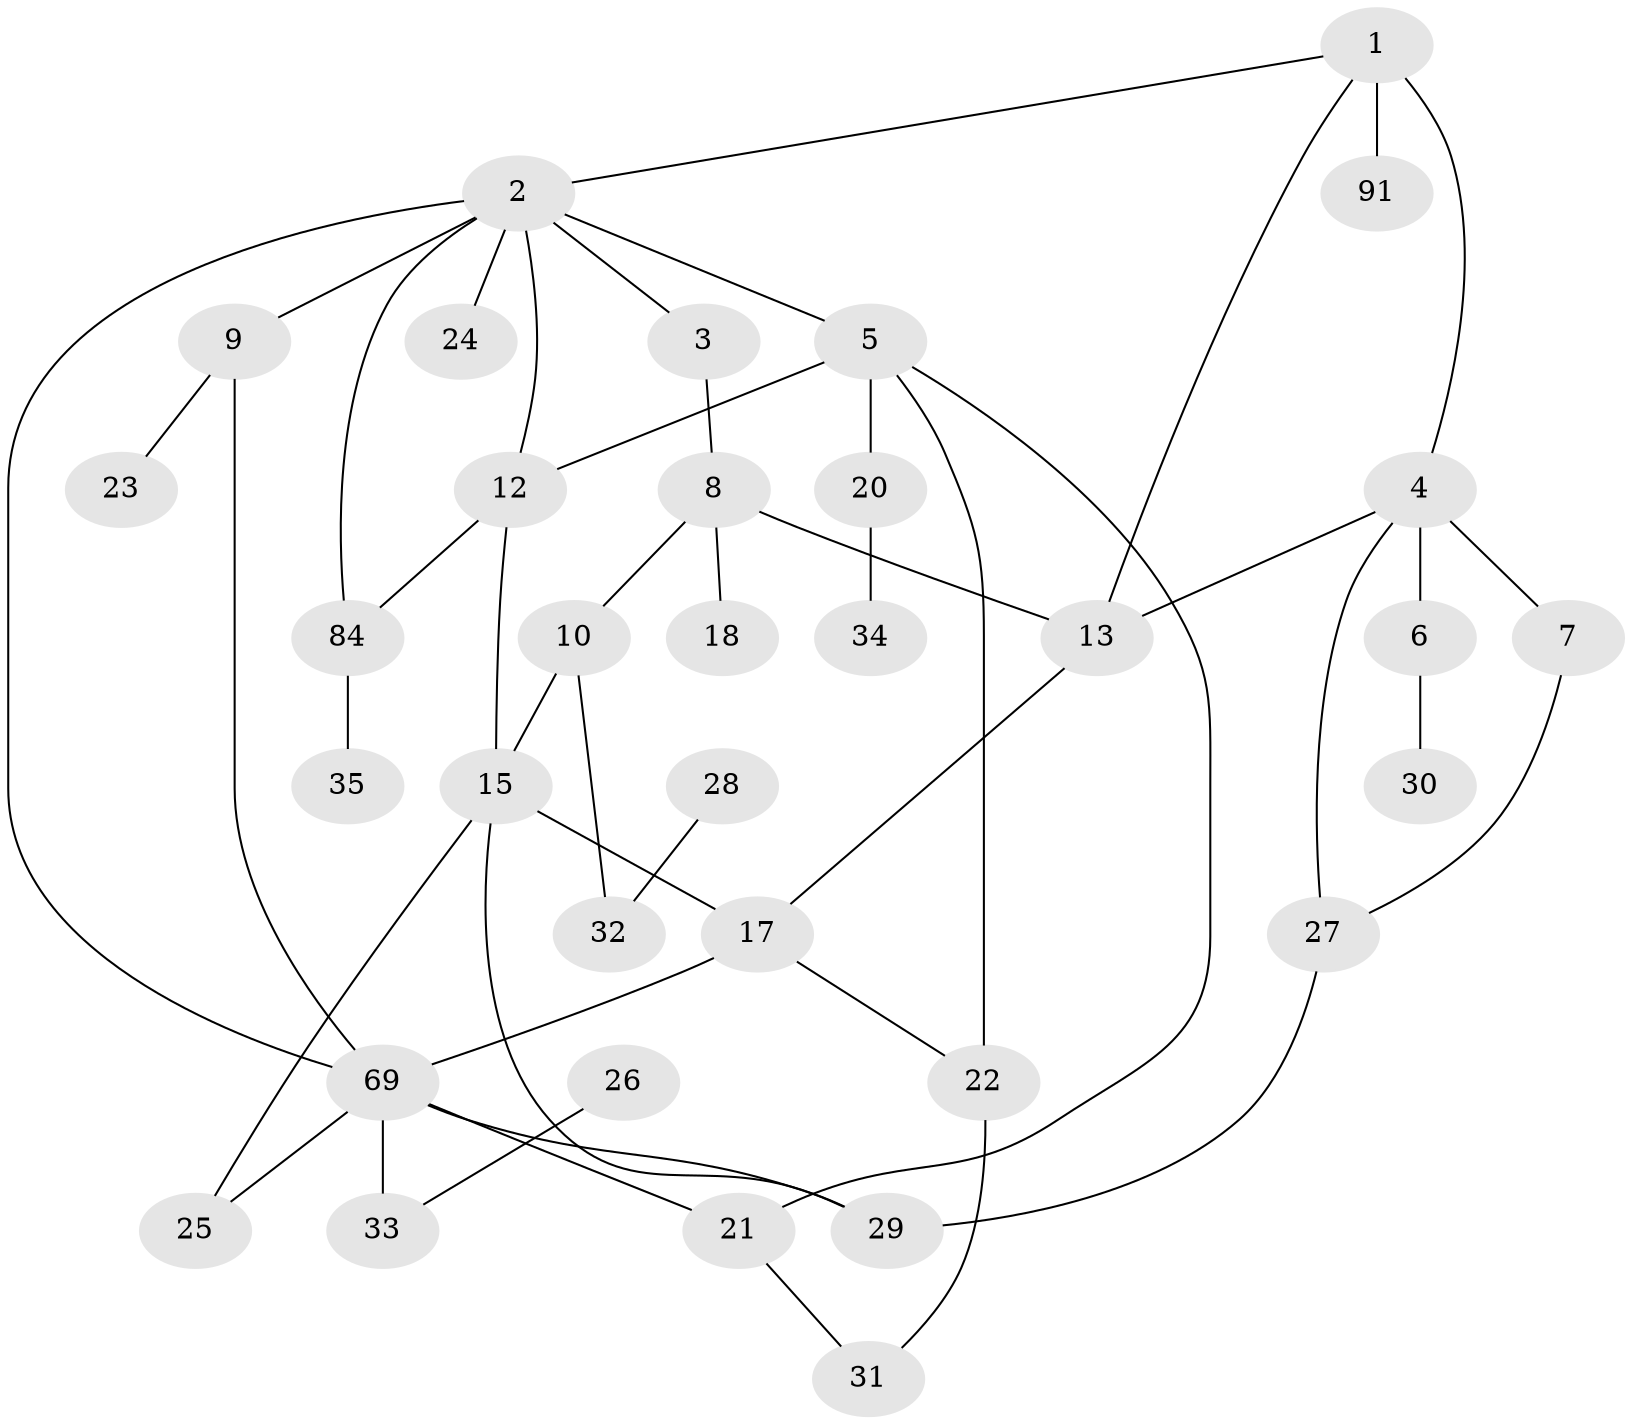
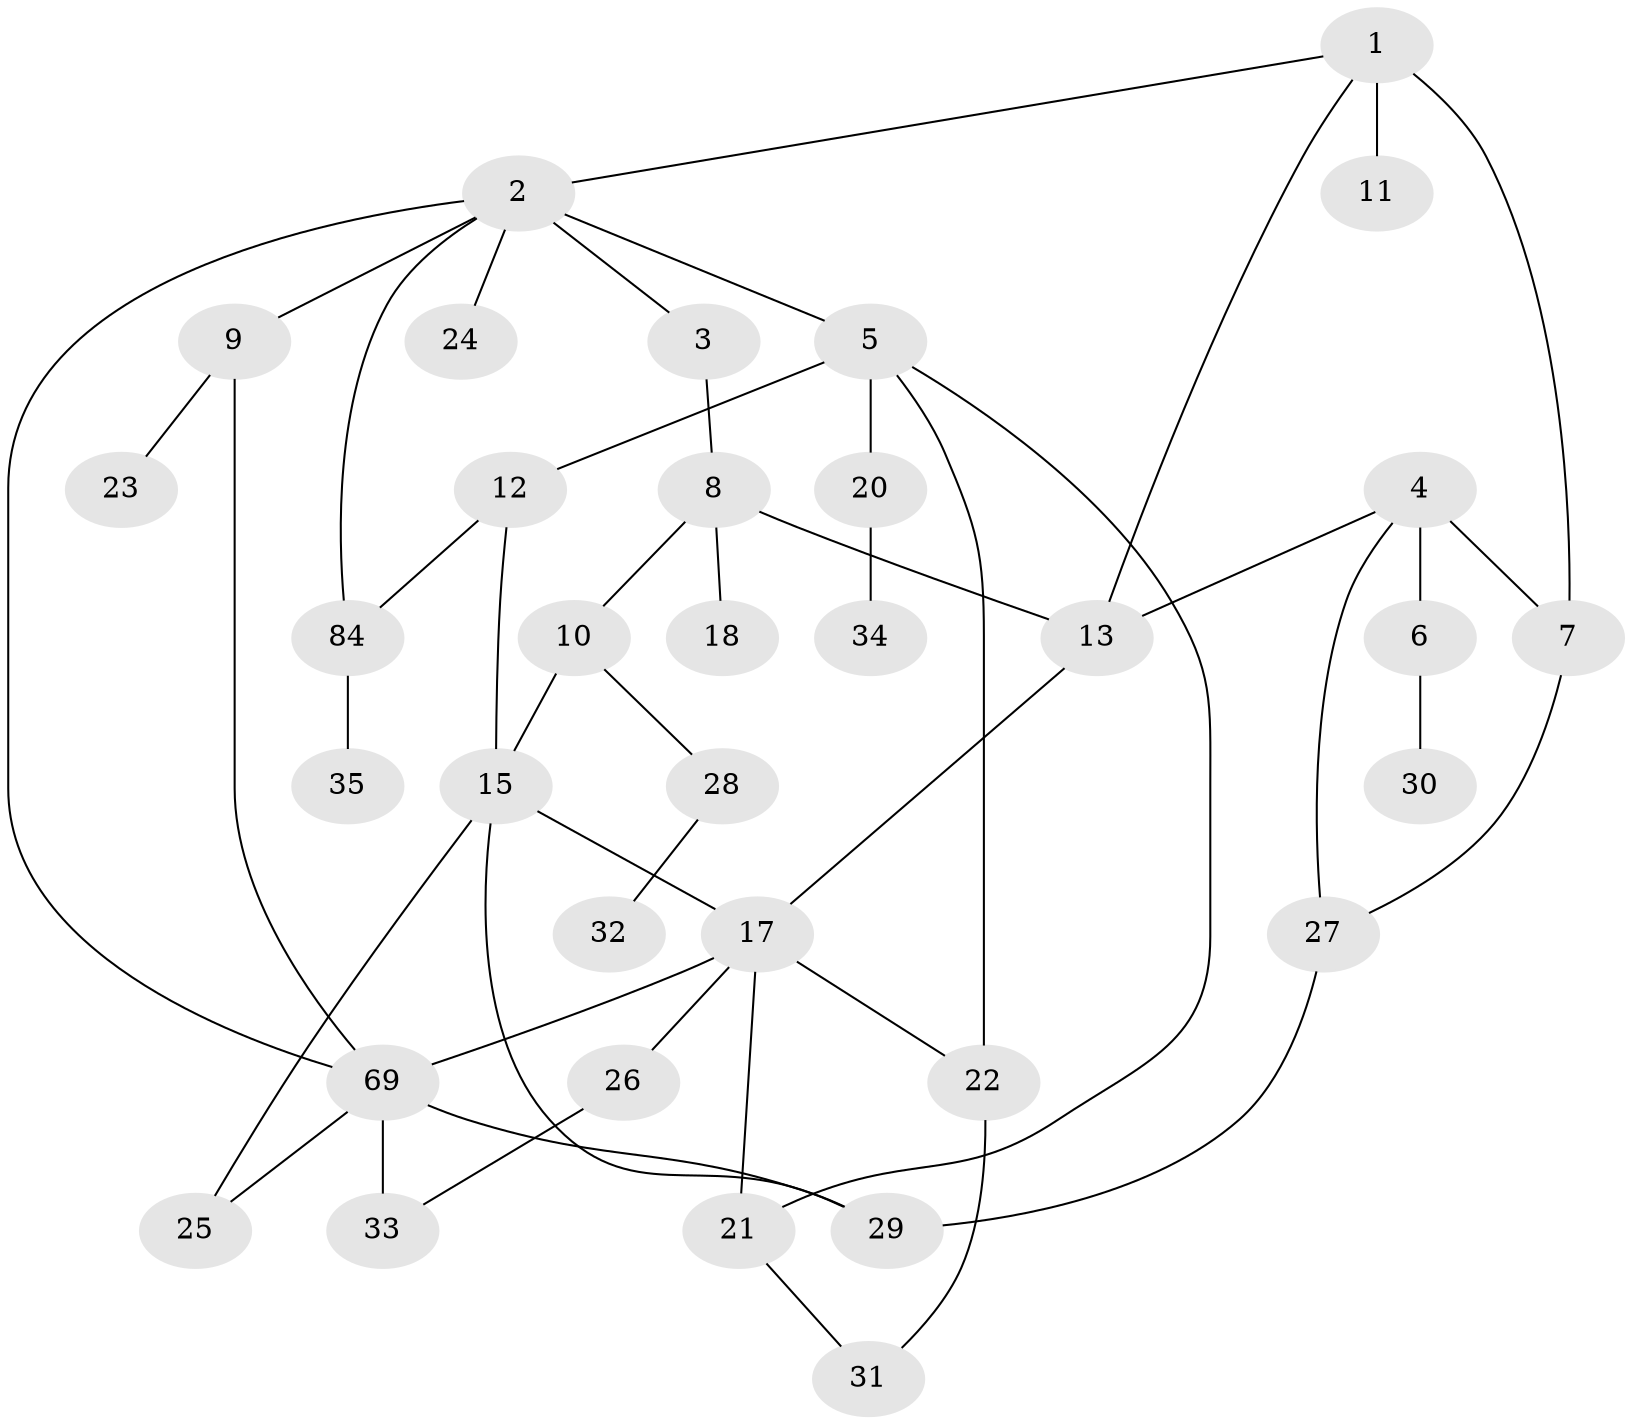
  graph {
    node [color=gray90 style=filled]
    edge [weight=1.0]
    1
    2
    4
-   11 [label=91]
+   11
    13
    3
    5
    9
    12
    n10 [label=84]
    n11 [label=69]
    24
    6
    7
    27
    17
    8
    20
    21
    22
    23
    15
    35
    25
    29
    33
    10
    18
    30
    34
    31
    28
    32
    26
    1 -- 2
-   1 -- 4
+   1 -- 7
    1 -- 11
    1 -- 13
    2 -- 3
    2 -- 5
    2 -- 9
-   2 -- 12
    2 -- n10
    2 -- n11
    2 -- 24
    4 -- 13
    4 -- 6
    4 -- 7
    4 -- 27
    13 -- 17
    3 -- 8
    5 -- 12
    5 -- 20
    5 -- 21
    5 -- 22
    9 -- n11
    9 -- 23
    12 -- n10
    12 -- 15
    n10 -- 35
-   n11 -- 21
+   17 -- 21
    n11 -- 25
    n11 -- 29
    n11 -- 33 [weight=2.0]
    6 -- 30
    7 -- 27
    27 -- 29 [weight=2.0]
    17 -- n11
    17 -- 22
+   17 -- 26
    8 -- 13
    8 -- 10
    8 -- 18
    20 -- 34
    21 -- 31
    22 -- 31
    15 -- 17
    15 -- 25
    15 -- 29
    10 -- 15
-   10 -- 32
+   10 -- 28
    28 -- 32
    26 -- 33
  }
